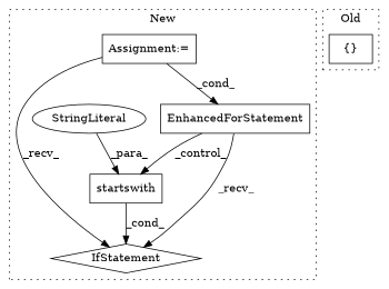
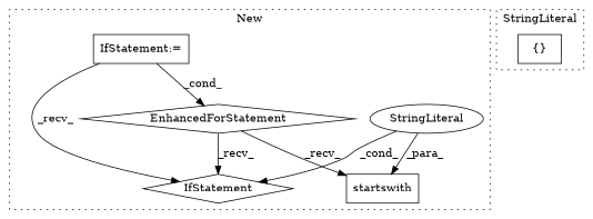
  digraph {
    node [l="70,2" s="8242,8353" shape=box]
    n1 [a=32 l="11,1" label=startswith s="8399,8422"]
    n2 [a=25 l="4,2" label=IfStatement s="8363,8423" shape=diamond]
-   n3 [a=70 label=EnhancedForStatement]
-   n4 [a=7 label="Assignment:="]
+   n3 [a=70 label=EnhancedForStatement shape=diamond]
+   n4 [a=7 label="IfStatement:="]
    n5 [a=45 l=12 label=StringLiteral s=8410 shape=ellipse]
    n6 [a=4 l=2 label="{}" s=8337]
    subgraph cluster_1 {
      label=New
      style=dotted
      n1
      n2
      n3
      n4
      n5
    }
    subgraph cluster_2 {
-     label=Old
+     label=StringLiteral
      style=dotted
      n6
    }
-   n1 -> n2 [label=_cond_]
-   n3 -> n1 [label=_control_]
+   n5 -> n2 [label=_cond_]
+   n3 -> n1 [label=_recv_]
    n3 -> n2 [label=_recv_]
    n4 -> n2 [label=_recv_]
    n4 -> n3 [label=_cond_]
    n5 -> n1 [label=_para_]
  }
